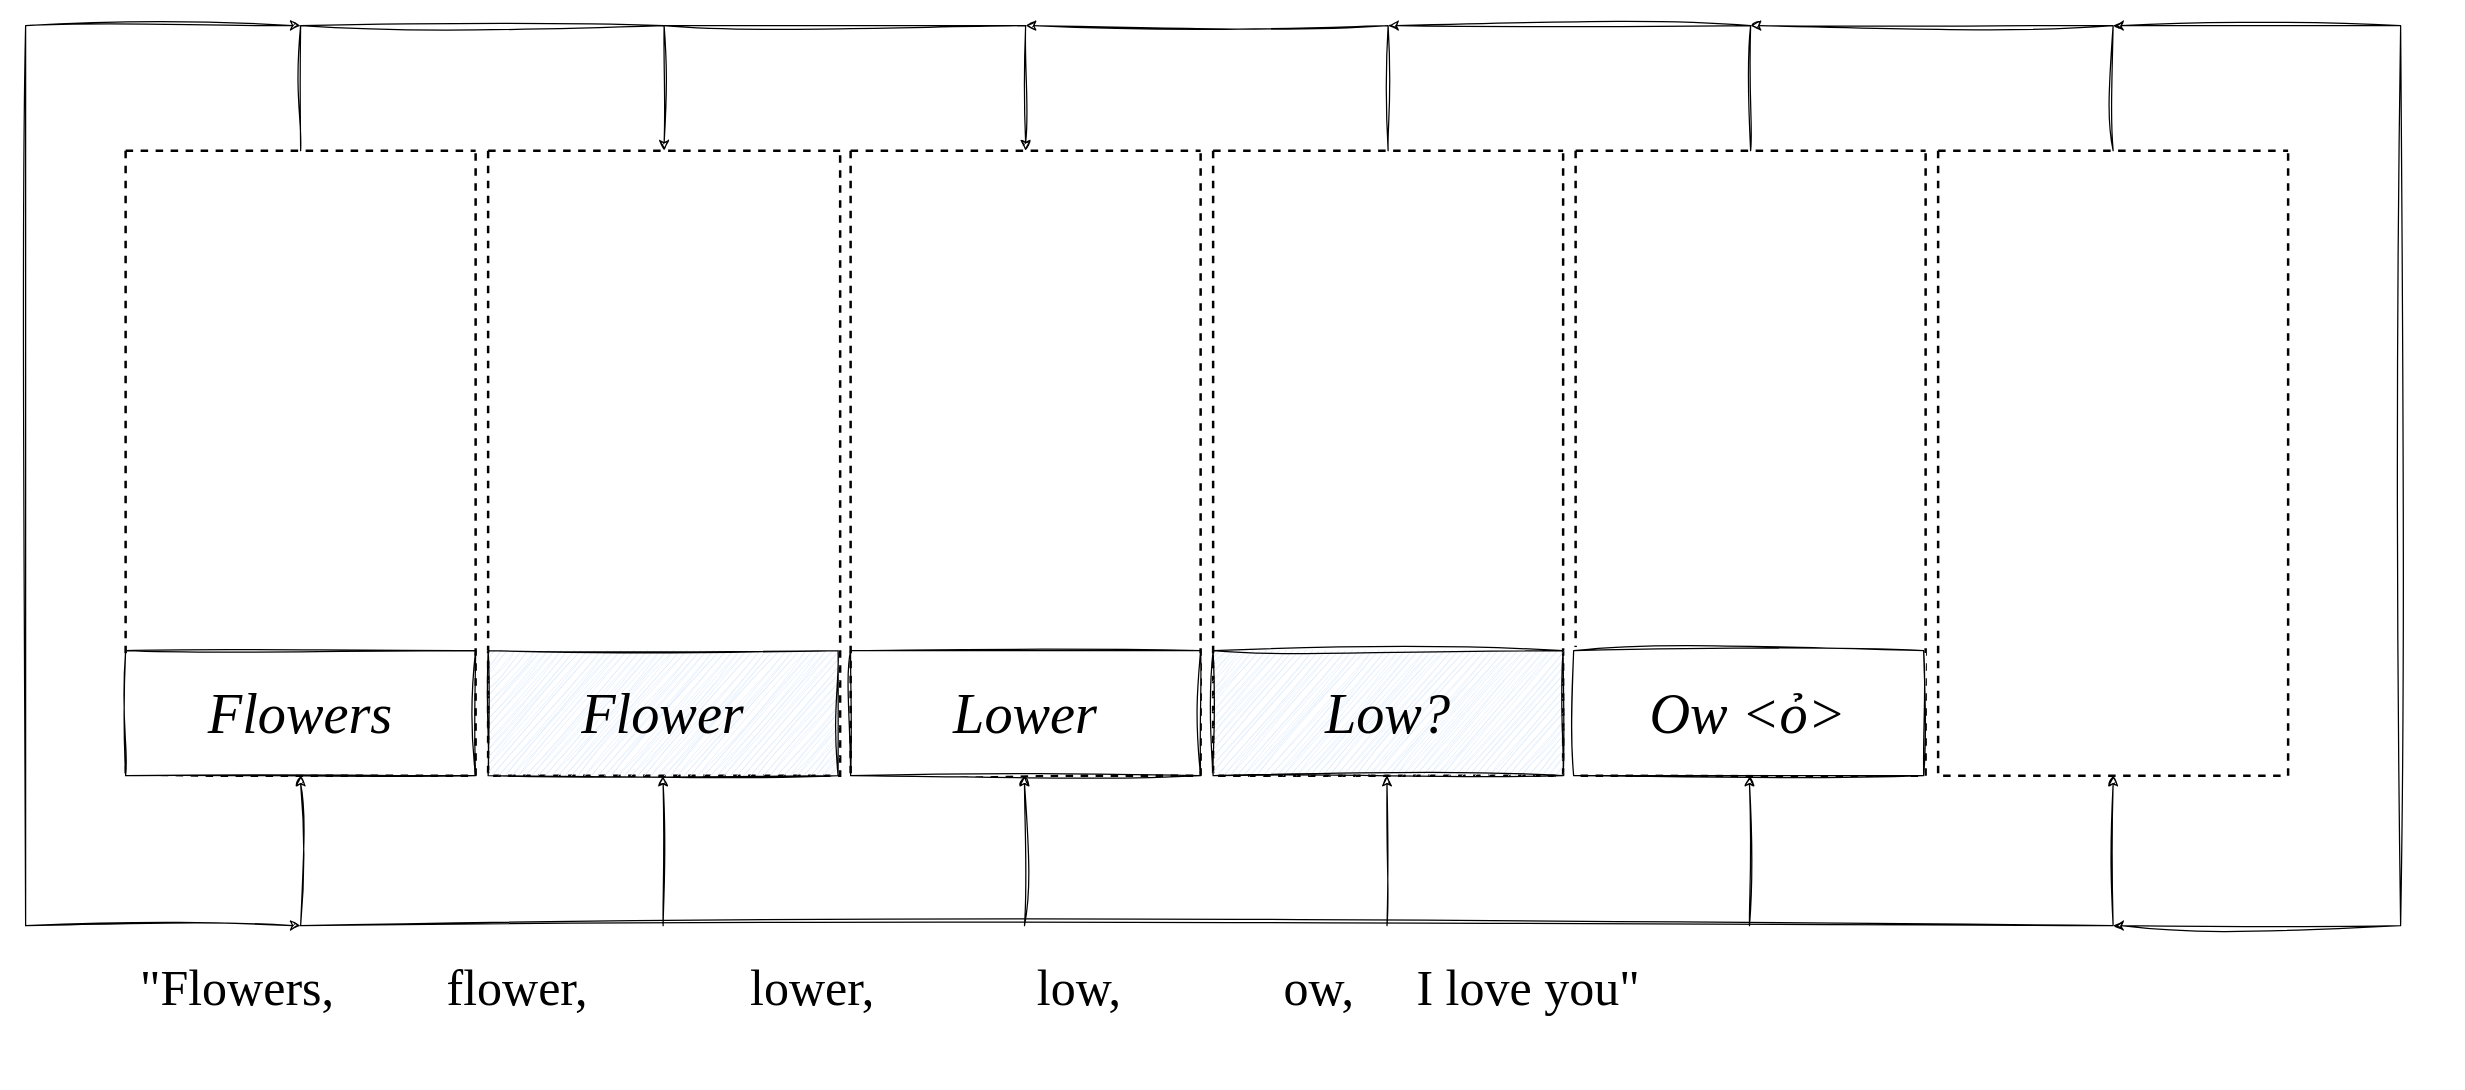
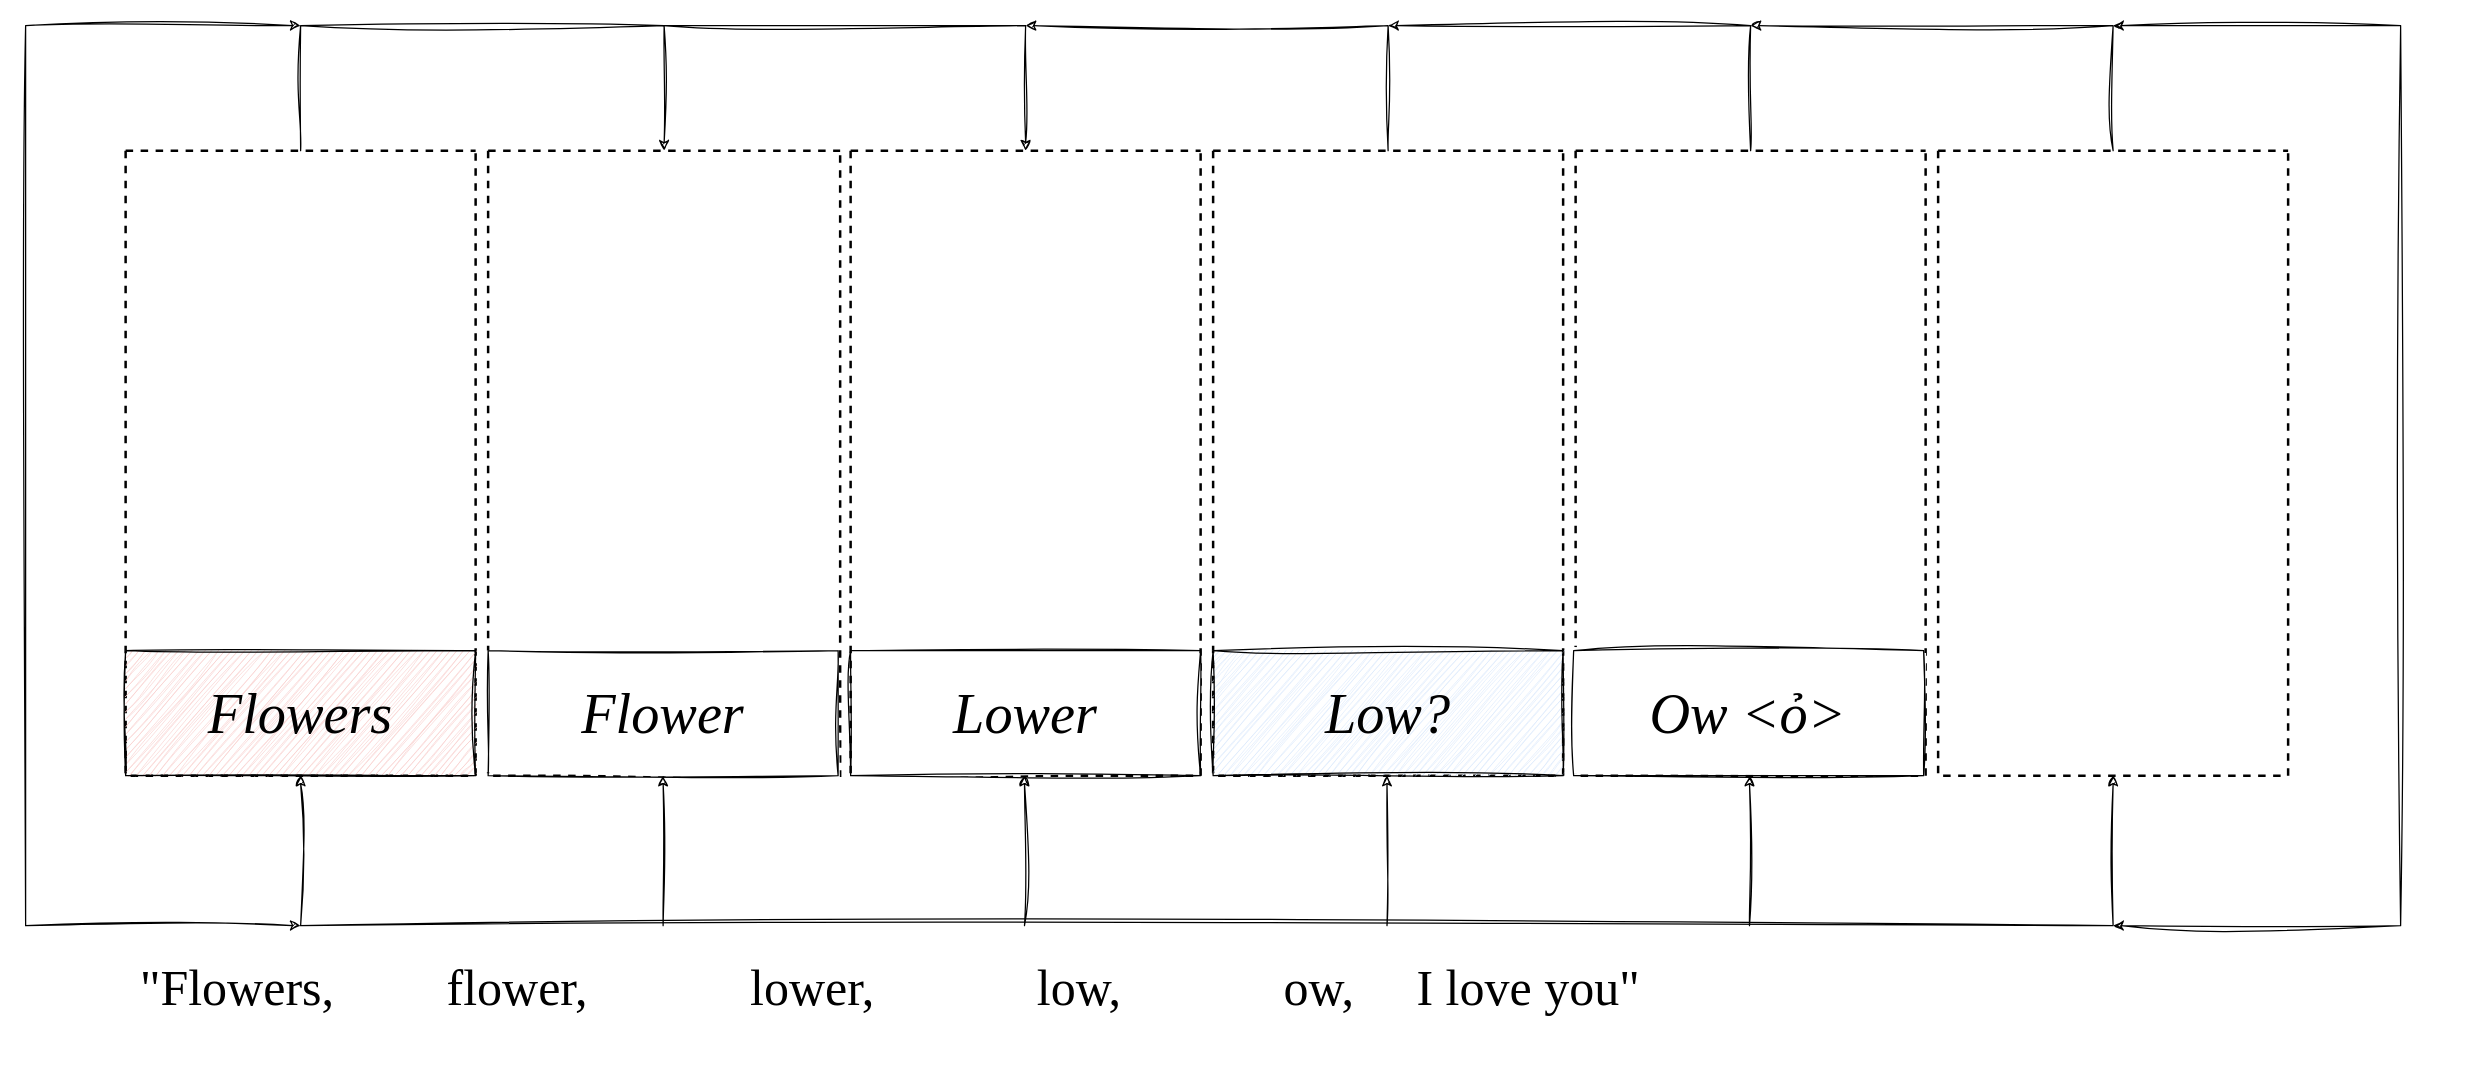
  <mxCell id="0" />
  <mxCell id="1" parent="0" />
  <mxCell id="2" style="edgeStyle=orthogonalEdgeStyle;rounded=0;sketch=1;hachureGap=4;jiggle=2;curveFitting=1;orthogonalLoop=1;jettySize=auto;html=1;fontFamily=Architects Daughter;fontSource=https%3A%2F%2Ffonts.googleapis.com%2Fcss%3Ffamily%3DArchitects%2BDaughter;fontSize=16;entryX=0.5;entryY=0;entryDx=0;entryDy=0;" edge="1" parent="1" source="3" target="6"><mxGeometry relative="1" as="geometry"><mxPoint x="360" y="30" as="targetPoint" /><Array as="points"><mxPoint x="240" y="20" /><mxPoint x="530" y="20" /></Array></mxGeometry></mxCell>
  <mxCell id="3" value="" style="swimlane;startSize=0;hachureGap=4;fontFamily=Architects Daughter;fontSource=https%3A%2F%2Ffonts.googleapis.com%2Fcss%3Ffamily%3DArchitects%2BDaughter;fontSize=20;gradientColor=default;swimlaneFillColor=none;strokeWidth=2;dashed=1;" vertex="1" parent="1"><mxGeometry x="100" y="120" width="280" height="500" as="geometry"><mxRectangle x="180" y="250" width="50" height="40" as="alternateBounds" /></mxGeometry></mxCell>
  <mxCell id="4" value="" style="shape=image;verticalLabelPosition=bottom;labelBackgroundColor=default;verticalAlign=top;aspect=fixed;imageAspect=0;image=https://i.pinimg.com/236x/2c/48/eb/2c48eb09c8ce474b29c0487e7a9eecdc.jpg;" vertex="1" parent="3"><mxGeometry width="280" height="420" as="geometry" /></mxCell>
- <mxCell id="5" value="&lt;i style=&quot;font-size: 45px;&quot;&gt;&lt;font style=&quot;font-size: 45px;&quot;&gt;Flowers&lt;/font&gt;&lt;/i&gt;" style="rounded=0;whiteSpace=wrap;html=1;sketch=1;hachureGap=4;jiggle=2;curveFitting=1;fontFamily=Architects Daughter;fontSource=https%3A%2F%2Ffonts.googleapis.com%2Fcss%3Ffamily%3DArchitects%2BDaughter;fontSize=45;" vertex="1" parent="3"><mxGeometry y="400" width="280" height="100" as="geometry" /></mxCell>
+ <mxCell id="5" value="&lt;i style=&quot;font-size: 45px;&quot;&gt;&lt;font style=&quot;font-size: 45px;&quot;&gt;Flowers&lt;/font&gt;&lt;/i&gt;" style="rounded=0;whiteSpace=wrap;html=1;sketch=1;hachureGap=4;jiggle=2;curveFitting=1;fontFamily=Architects Daughter;fontSource=https%3A%2F%2Ffonts.googleapis.com%2Fcss%3Ffamily%3DArchitects%2BDaughter;fontSize=45;fillColor=#f8cecc;" vertex="1" parent="3"><mxGeometry y="400" width="280" height="100" as="geometry" /></mxCell>
  <mxCell id="6" value="" style="swimlane;startSize=0;hachureGap=4;fontFamily=Architects Daughter;fontSource=https%3A%2F%2Ffonts.googleapis.com%2Fcss%3Ffamily%3DArchitects%2BDaughter;fontSize=20;gradientColor=default;swimlaneFillColor=none;strokeWidth=2;dashed=1;" vertex="1" parent="1"><mxGeometry x="390" y="120" width="281.62" height="500" as="geometry"><mxRectangle x="180" y="250" width="50" height="40" as="alternateBounds" /></mxGeometry></mxCell>
  <mxCell id="7" value="" style="shape=image;verticalLabelPosition=bottom;labelBackgroundColor=default;verticalAlign=top;aspect=fixed;imageAspect=0;image=https://i.pinimg.com/236x/35/66/6d/35666d2630571ba267235ff2031dd5cb.jpg;" vertex="1" parent="6"><mxGeometry width="281.62" height="500" as="geometry" /></mxCell>
- <mxCell id="8" value="&lt;i style=&quot;font-size: 45px;&quot;&gt;&lt;font style=&quot;font-size: 45px;&quot;&gt;Flower&lt;/font&gt;&lt;/i&gt;" style="rounded=0;whiteSpace=wrap;html=1;sketch=1;hachureGap=4;jiggle=2;curveFitting=1;fontFamily=Architects Daughter;fontSource=https%3A%2F%2Ffonts.googleapis.com%2Fcss%3Ffamily%3DArchitects%2BDaughter;fontSize=45;fillColor=#dae8fc;" vertex="1" parent="6"><mxGeometry y="400" width="280" height="100" as="geometry" /></mxCell>
+ <mxCell id="8" value="&lt;i style=&quot;font-size: 45px;&quot;&gt;&lt;font style=&quot;font-size: 45px;&quot;&gt;Flower&lt;/font&gt;&lt;/i&gt;" style="rounded=0;whiteSpace=wrap;html=1;sketch=1;hachureGap=4;jiggle=2;curveFitting=1;fontFamily=Architects Daughter;fontSource=https%3A%2F%2Ffonts.googleapis.com%2Fcss%3Ffamily%3DArchitects%2BDaughter;fontSize=45;" vertex="1" parent="6"><mxGeometry y="400" width="280" height="100" as="geometry" /></mxCell>
  <mxCell id="9" value="" style="swimlane;startSize=0;hachureGap=4;fontFamily=Architects Daughter;fontSource=https%3A%2F%2Ffonts.googleapis.com%2Fcss%3Ffamily%3DArchitects%2BDaughter;fontSize=20;gradientColor=default;swimlaneFillColor=none;strokeWidth=2;dashed=1;" vertex="1" parent="1"><mxGeometry x="680" y="120" width="280" height="500" as="geometry"><mxRectangle x="180" y="250" width="50" height="40" as="alternateBounds" /></mxGeometry></mxCell>
  <mxCell id="10" value="" style="shape=image;verticalLabelPosition=bottom;labelBackgroundColor=default;verticalAlign=top;aspect=fixed;imageAspect=0;image=https://i.pinimg.com/236x/51/3c/cf/513ccf360289f897ef8c2670a1e97c31.jpg;" vertex="1" parent="9"><mxGeometry x="2.29" y="2.36" width="275.43" height="489" as="geometry" /></mxCell>
  <mxCell id="11" value="&lt;i style=&quot;font-size: 45px;&quot;&gt;&lt;font style=&quot;font-size: 45px;&quot;&gt;Lower&lt;/font&gt;&lt;/i&gt;" style="rounded=0;whiteSpace=wrap;html=1;sketch=1;hachureGap=4;jiggle=2;curveFitting=1;fontFamily=Architects Daughter;fontSource=https%3A%2F%2Ffonts.googleapis.com%2Fcss%3Ffamily%3DArchitects%2BDaughter;fontSize=45;" vertex="1" parent="9"><mxGeometry y="400" width="280" height="100" as="geometry" /></mxCell>
  <mxCell id="12" style="edgeStyle=orthogonalEdgeStyle;rounded=0;sketch=1;hachureGap=4;jiggle=2;curveFitting=1;orthogonalLoop=1;jettySize=auto;html=1;fontFamily=Architects Daughter;fontSource=https%3A%2F%2Ffonts.googleapis.com%2Fcss%3Ffamily%3DArchitects%2BDaughter;fontSize=16;" edge="1" parent="1" source="13"><mxGeometry relative="1" as="geometry"><mxPoint x="820" y="20" as="targetPoint" /><Array as="points"><mxPoint x="1110" y="20" /></Array></mxGeometry></mxCell>
  <mxCell id="13" value="" style="swimlane;startSize=0;hachureGap=4;fontFamily=Architects Daughter;fontSource=https%3A%2F%2Ffonts.googleapis.com%2Fcss%3Ffamily%3DArchitects%2BDaughter;fontSize=20;gradientColor=default;swimlaneFillColor=none;strokeWidth=2;dashed=1;" vertex="1" parent="1"><mxGeometry x="970" y="120" width="280" height="500" as="geometry"><mxRectangle x="180" y="250" width="50" height="40" as="alternateBounds" /></mxGeometry></mxCell>
  <mxCell id="14" value="" style="shape=image;verticalLabelPosition=bottom;labelBackgroundColor=default;verticalAlign=top;aspect=fixed;imageAspect=0;image=https://i.pinimg.com/236x/31/24/88/312488fac51042823a1df9e097be117c.jpg;" vertex="1" parent="13"><mxGeometry width="280" height="420" as="geometry" /></mxCell>
  <mxCell id="15" value="&lt;i&gt;Low?&lt;/i&gt;" style="rounded=0;whiteSpace=wrap;html=1;sketch=1;hachureGap=4;jiggle=2;curveFitting=1;fontFamily=Architects Daughter;fontSource=https%3A%2F%2Ffonts.googleapis.com%2Fcss%3Ffamily%3DArchitects%2BDaughter;fontSize=45;fillColor=#dae8fc;" vertex="1" parent="13"><mxGeometry y="400" width="280" height="100" as="geometry" /></mxCell>
  <mxCell id="16" value="" style="swimlane;startSize=0;hachureGap=4;fontFamily=Architects Daughter;fontSource=https%3A%2F%2Ffonts.googleapis.com%2Fcss%3Ffamily%3DArchitects%2BDaughter;fontSize=20;gradientColor=default;swimlaneFillColor=none;strokeWidth=2;dashed=1;" vertex="1" parent="1"><mxGeometry x="1260" y="120" width="280" height="500" as="geometry"><mxRectangle x="180" y="250" width="50" height="40" as="alternateBounds" /></mxGeometry></mxCell>
  <mxCell id="17" value="" style="shape=image;verticalLabelPosition=bottom;labelBackgroundColor=default;verticalAlign=top;aspect=fixed;imageAspect=0;image=https://i.pinimg.com/564x/b3/e8/7b/b3e87b5f62f539da400013a0be709139.jpg;" vertex="1" parent="16"><mxGeometry y="2.36" width="278.42" height="417.64" as="geometry" /></mxCell>
  <mxCell id="18" value="&lt;span style=&quot;font-size: 45px;&quot;&gt;&lt;i style=&quot;font-size: 45px;&quot;&gt;Ow &amp;lt;ỏ&amp;gt;&lt;/i&gt;&lt;/span&gt;" style="rounded=0;whiteSpace=wrap;html=1;sketch=1;hachureGap=4;jiggle=2;curveFitting=1;fontFamily=Architects Daughter;fontSource=https%3A%2F%2Ffonts.googleapis.com%2Fcss%3Ffamily%3DArchitects%2BDaughter;fontSize=45;" vertex="1" parent="16"><mxGeometry x="-1.58" y="400" width="280" height="100" as="geometry" /></mxCell>
  <mxCell id="19" value="" style="swimlane;startSize=0;hachureGap=4;fontFamily=Architects Daughter;fontSource=https%3A%2F%2Ffonts.googleapis.com%2Fcss%3Ffamily%3DArchitects%2BDaughter;fontSize=20;gradientColor=default;swimlaneFillColor=none;strokeWidth=2;dashed=1;" vertex="1" parent="1"><mxGeometry x="1550" y="120" width="280" height="500" as="geometry"><mxRectangle x="180" y="250" width="50" height="40" as="alternateBounds" /></mxGeometry></mxCell>
  <mxCell id="20" value="" style="shape=image;verticalLabelPosition=bottom;labelBackgroundColor=default;verticalAlign=top;aspect=fixed;imageAspect=0;image=https://i.pinimg.com/236x/20/a0/b7/20a0b71ce6f26c61205eb133df78bb96.jpg;" vertex="1" parent="19"><mxGeometry width="275.23" height="390" as="geometry" /></mxCell>
  <mxCell id="21" value="&quot;Flowers,         flower,             lower,             low,             ow,     I love you&quot;" style="text;whiteSpace=wrap;fontSize=40;fontFamily=Architects Daughter;" vertex="1" parent="1"><mxGeometry x="110" y="760" width="1840" height="90" as="geometry" /></mxCell>
  <mxCell id="22" value="" style="endArrow=classic;html=1;rounded=0;sketch=1;hachureGap=4;jiggle=2;curveFitting=1;fontFamily=Architects Daughter;fontSource=https%3A%2F%2Ffonts.googleapis.com%2Fcss%3Ffamily%3DArchitects%2BDaughter;fontSize=16;entryX=0.5;entryY=0;entryDx=0;entryDy=0;" edge="1" parent="1" target="9"><mxGeometry width="50" height="50" relative="1" as="geometry"><mxPoint x="530" y="20" as="sourcePoint" /><mxPoint x="690" y="-30" as="targetPoint" /><Array as="points"><mxPoint x="820" y="20" /></Array></mxGeometry></mxCell>
  <mxCell id="23" value="" style="endArrow=classic;html=1;rounded=0;sketch=1;hachureGap=4;jiggle=2;curveFitting=1;fontFamily=Architects Daughter;fontSource=https%3A%2F%2Ffonts.googleapis.com%2Fcss%3Ffamily%3DArchitects%2BDaughter;fontSize=16;exitX=0.5;exitY=0;exitDx=0;exitDy=0;" edge="1" parent="1" source="19"><mxGeometry width="50" height="50" relative="1" as="geometry"><mxPoint x="1680" y="70" as="sourcePoint" /><mxPoint x="1400" y="20" as="targetPoint" /><Array as="points"><mxPoint x="1690" y="20" /></Array></mxGeometry></mxCell>
  <mxCell id="24" value="" style="endArrow=classic;startArrow=classic;html=1;rounded=0;sketch=1;hachureGap=4;jiggle=2;curveFitting=1;fontFamily=Architects Daughter;fontSource=https%3A%2F%2Ffonts.googleapis.com%2Fcss%3Ffamily%3DArchitects%2BDaughter;fontSize=16;entryX=0.5;entryY=1;entryDx=0;entryDy=0;exitX=0.5;exitY=1;exitDx=0;exitDy=0;" edge="1" parent="1" source="3" target="19"><mxGeometry width="50" height="50" relative="1" as="geometry"><mxPoint x="220" y="730" as="sourcePoint" /><mxPoint x="1700" y="740" as="targetPoint" /><Array as="points"><mxPoint x="240" y="740" /><mxPoint x="1690" y="740" /></Array></mxGeometry></mxCell>
  <mxCell id="25" value="" style="endArrow=classic;html=1;rounded=0;sketch=1;hachureGap=4;jiggle=2;curveFitting=1;fontFamily=Architects Daughter;fontSource=https%3A%2F%2Ffonts.googleapis.com%2Fcss%3Ffamily%3DArchitects%2BDaughter;fontSize=16;exitX=0.5;exitY=0;exitDx=0;exitDy=0;" edge="1" parent="1"><mxGeometry width="50" height="50" relative="1" as="geometry"><mxPoint x="1400" y="120" as="sourcePoint" /><mxPoint x="1110" y="20" as="targetPoint" /><Array as="points"><mxPoint x="1400" y="20" /></Array></mxGeometry></mxCell>
  <mxCell id="26" value="" style="endArrow=classic;html=1;rounded=0;sketch=1;hachureGap=4;jiggle=2;curveFitting=1;fontFamily=Architects Daughter;fontSource=https%3A%2F%2Ffonts.googleapis.com%2Fcss%3Ffamily%3DArchitects%2BDaughter;fontSize=16;entryX=0.5;entryY=1;entryDx=0;entryDy=0;" edge="1" parent="1" target="8"><mxGeometry width="50" height="50" relative="1" as="geometry"><mxPoint x="530" y="740" as="sourcePoint" /><mxPoint x="1070" y="510" as="targetPoint" /></mxGeometry></mxCell>
  <mxCell id="27" value="" style="endArrow=classic;html=1;rounded=0;sketch=1;hachureGap=4;jiggle=2;curveFitting=1;fontFamily=Architects Daughter;fontSource=https%3A%2F%2Ffonts.googleapis.com%2Fcss%3Ffamily%3DArchitects%2BDaughter;fontSize=16;entryX=0.5;entryY=1;entryDx=0;entryDy=0;" edge="1" parent="1"><mxGeometry width="50" height="50" relative="1" as="geometry"><mxPoint x="819.09" y="740" as="sourcePoint" /><mxPoint x="819.09" y="620" as="targetPoint" /></mxGeometry></mxCell>
  <mxCell id="28" value="" style="endArrow=classic;html=1;rounded=0;sketch=1;hachureGap=4;jiggle=2;curveFitting=1;fontFamily=Architects Daughter;fontSource=https%3A%2F%2Ffonts.googleapis.com%2Fcss%3Ffamily%3DArchitects%2BDaughter;fontSize=16;entryX=0.5;entryY=1;entryDx=0;entryDy=0;" edge="1" parent="1"><mxGeometry width="50" height="50" relative="1" as="geometry"><mxPoint x="1109.09" y="740" as="sourcePoint" /><mxPoint x="1109.09" y="620" as="targetPoint" /></mxGeometry></mxCell>
  <mxCell id="29" value="" style="endArrow=classic;html=1;rounded=0;sketch=1;hachureGap=4;jiggle=2;curveFitting=1;fontFamily=Architects Daughter;fontSource=https%3A%2F%2Ffonts.googleapis.com%2Fcss%3Ffamily%3DArchitects%2BDaughter;fontSize=16;entryX=0.5;entryY=1;entryDx=0;entryDy=0;" edge="1" parent="1"><mxGeometry width="50" height="50" relative="1" as="geometry"><mxPoint x="1399.09" y="740" as="sourcePoint" /><mxPoint x="1399.09" y="620" as="targetPoint" /></mxGeometry></mxCell>
  <mxCell id="30" value="" style="endArrow=classic;startArrow=classic;html=1;rounded=0;sketch=1;hachureGap=4;jiggle=2;curveFitting=1;fontFamily=Architects Daughter;fontSource=https%3A%2F%2Ffonts.googleapis.com%2Fcss%3Ffamily%3DArchitects%2BDaughter;fontSize=16;" edge="1" parent="1"><mxGeometry width="50" height="50" relative="1" as="geometry"><mxPoint x="240" y="740" as="sourcePoint" /><mxPoint x="240" y="20" as="targetPoint" /><Array as="points"><mxPoint x="20" y="740" /><mxPoint x="20" y="20" /></Array></mxGeometry></mxCell>
  <mxCell id="31" value="" style="endArrow=classic;startArrow=classic;html=1;rounded=0;sketch=1;hachureGap=4;jiggle=2;curveFitting=1;fontFamily=Architects Daughter;fontSource=https%3A%2F%2Ffonts.googleapis.com%2Fcss%3Ffamily%3DArchitects%2BDaughter;fontSize=16;jumpStyle=line;" edge="1" parent="1"><mxGeometry width="50" height="50" relative="1" as="geometry"><mxPoint x="1690" y="740" as="sourcePoint" /><mxPoint x="1690" y="20" as="targetPoint" /><Array as="points"><mxPoint x="1810" y="740" /><mxPoint x="1920" y="740" /><mxPoint x="1920" y="20" /></Array></mxGeometry></mxCell>
